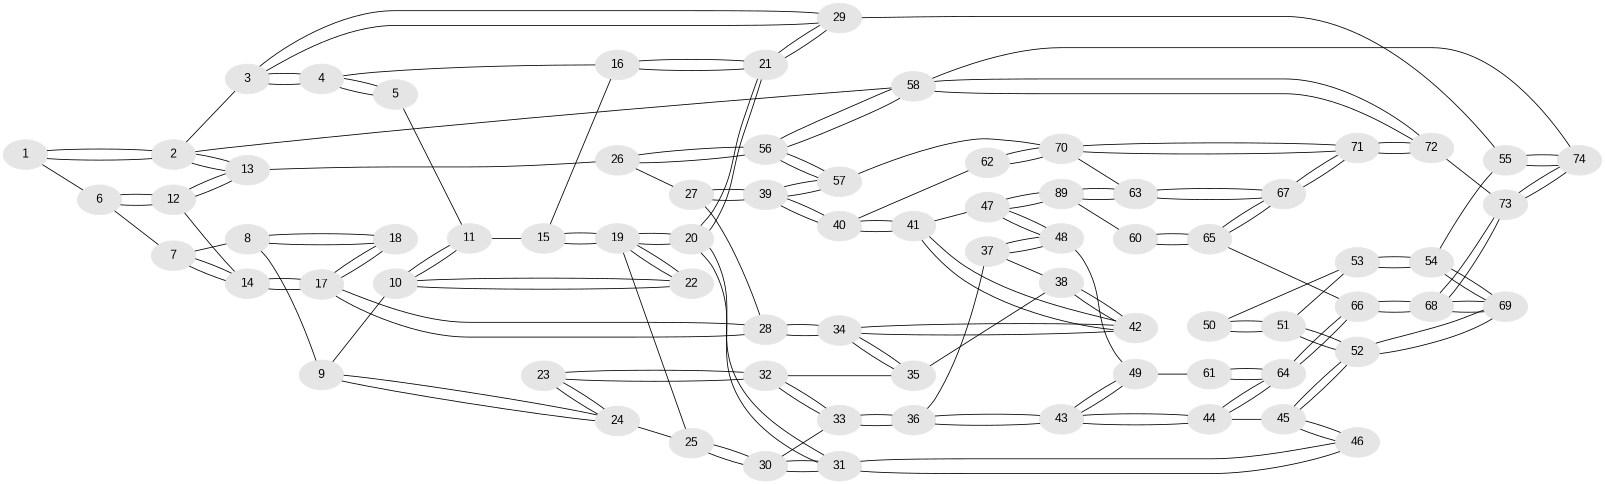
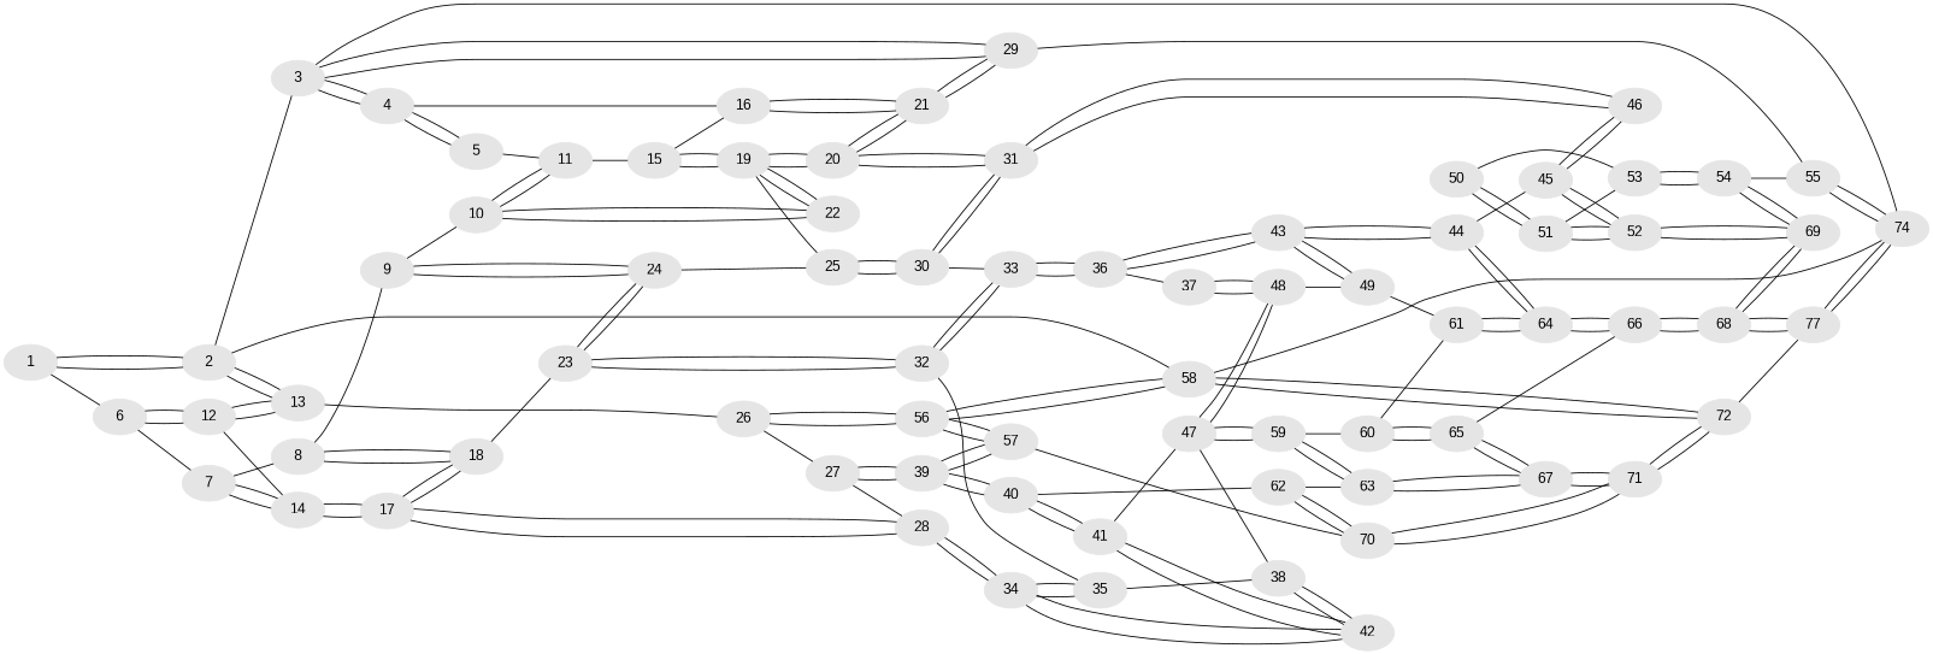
  graph {
    fontname="Liberation Sans"
    rankdir=LR
    node [color=gray90 fontname="Liberation Sans" style=filled]
    edge [fontname="Liberation Sans"]
    1
    2
    6
    3
    13
    58
    7
    12
    4
    29
    74
    26
    72
    5
    16
    55
    11
    21
    15
    8
    14
    9
    18
    17
    10
    24
    23
    22
    25
    19
    27
    56
    28
    20
    34
    32
    31
    46
    30
    33
    35
    39
    57
    40
    42
    36
    38
    37
    43
    48
    44
    49
    41
    62
    70
    47
    63
-   59 [label=89]
+   59
    45
    64
    61
    52
    66
    69
    60
    50
    51
    53
    54
    71
-   73
+   73 [label=77]
    65
    67
    68
    1 -- 2
    1 -- 2
    1 -- 6
    2 -- 3
    2 -- 13
    2 -- 13
    2 -- 58
    6 -- 7
    6 -- 12
    6 -- 12
    3 -- 4
    3 -- 4
    3 -- 29
    3 -- 29
+   3 -- 74
    13 -- 26
    58 -- 74
    58 -- 72
    58 -- 72
    7 -- 8
    7 -- 14
    7 -- 14
    12 -- 13
    12 -- 13
    12 -- 14
    4 -- 5
    4 -- 5
    4 -- 16
    29 -- 55
    26 -- 27
    26 -- 56
    26 -- 56
    72 -- 73
    5 -- 11
    16 -- 21
    16 -- 21
    55 -- 74
    55 -- 74
    11 -- 15
    21 -- 29
    21 -- 29
    15 -- 16
    15 -- 19
    15 -- 19
    8 -- 9
    8 -- 18
    8 -- 18
    14 -- 17
    14 -- 17
    9 -- 10
    9 -- 24
    9 -- 24
+   18 -- 23
    17 -- 18
    17 -- 18
    17 -- 28
    17 -- 28
    10 -- 11
    10 -- 11
    10 -- 22
    10 -- 22
    24 -- 25
    23 -- 24
    23 -- 24
    23 -- 32
    23 -- 32
    25 -- 30
    25 -- 30
    19 -- 22
    19 -- 22
    19 -- 25
    19 -- 20
    19 -- 20
    27 -- 28
    27 -- 39
    27 -- 39
    56 -- 58
    56 -- 58
    56 -- 57
    56 -- 57
    28 -- 34
    28 -- 34
    20 -- 21
    20 -- 21
    20 -- 31
    20 -- 31
    34 -- 35
    34 -- 35
    34 -- 42
    34 -- 42
    32 -- 33
    32 -- 33
    32 -- 35
    31 -- 46
    31 -- 46
    30 -- 31
    30 -- 31
    30 -- 33
    33 -- 36
    33 -- 36
    35 -- 38
    39 -- 57
    39 -- 57
    39 -- 40
    39 -- 40
    57 -- 70
    40 -- 41
    40 -- 41
    40 -- 62
    36 -- 37
    36 -- 43
    36 -- 43
    38 -- 42
    38 -- 42
-   37 -- 38
+   47 -- 38
    37 -- 48
    37 -- 48
    43 -- 44
    43 -- 44
    43 -- 49
    43 -- 49
    48 -- 49
    44 -- 45
    44 -- 64
    44 -- 64
    49 -- 61
    41 -- 42
    41 -- 42
    41 -- 47
    62 -- 70
    62 -- 70
-   70 -- 63
+   62 -- 63
    70 -- 71
    70 -- 71
    47 -- 48
    47 -- 48
    47 -- 59
    47 -- 59
    63 -- 67
    63 -- 67
    59 -- 63
    59 -- 63
    59 -- 60
    45 -- 46
    45 -- 46
    45 -- 52
    45 -- 52
    64 -- 66
    64 -- 66
    61 -- 64
    61 -- 64
    52 -- 69
    52 -- 69
    66 -- 68
    66 -- 68
+   60 -- 61
    60 -- 65
    60 -- 65
    50 -- 51
    50 -- 51
    50 -- 53
    51 -- 52
    51 -- 52
    51 -- 53
    53 -- 54
    53 -- 54
    54 -- 55
    54 -- 69
    54 -- 69
    71 -- 72
    71 -- 72
    73 -- 74
    73 -- 74
    65 -- 66
    65 -- 67
    65 -- 67
    67 -- 71
    67 -- 71
    68 -- 69
    68 -- 69
    68 -- 73
    68 -- 73
  }
